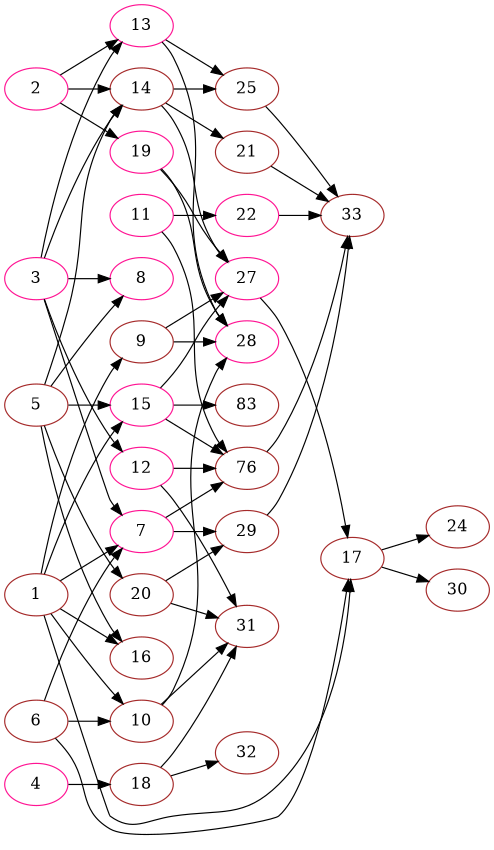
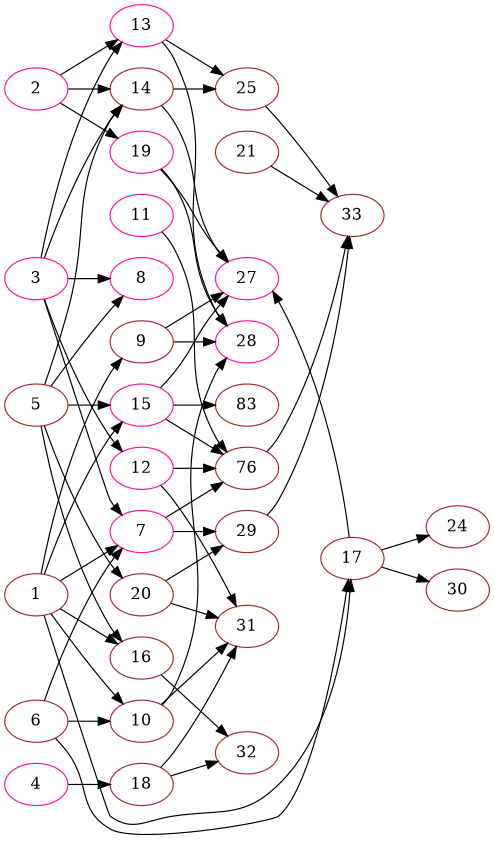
  digraph {
    rankdir=LR
    node [alpha=0.17 color=brown]
    1 [alpha=0.04 expect_size=115558715918525661184]
    7 [alpha=0.04 color=deeppink expect_size=506622786464681]
    9 [alpha=0.04 expect_size=258218216214495232000]
    10 [alpha=0.03 expect_size=15562336841711064]
    15 [color=deeppink expect_size=60644275561900802048]
    16 [alpha=0.03 expect_size=10663840316213854]
    17 [alpha=0.10 expect_size=811320697627875]
    n8 [alpha=0.02 expect_size=14365445979899953152 label=76]
    29 [alpha=0.05 expect_size=2406363943836222]
    27 [alpha=0.19 color=deeppink expect_size=30542016958779359232]
    28 [alpha=0.08 color=deeppink expect_size=130115647919723952]
    31 [alpha=0.01 expect_size=274671800049104584704]
    n13 [alpha=0.20 expect_size=141398226661015552000 label=83]
    32 [alpha=0.07 expect_size=30351823317147582464]
    24 [alpha=0.12 expect_size=282777426512708]
    30 [alpha=0.19 expect_size=35688367370281396]
    33 [alpha=0.18 expect_size=4695341771671148]
    2 [alpha=0.06 color=deeppink expect_size=37465209912869800]
    13 [alpha=0.16 color=deeppink expect_size=6263239585283702784]
    14 [alpha=0.13 expect_size=34877715718864896000]
    19 [color=deeppink expect_size=8150846005669824]
    25 [expect_size=405196516885346816]
    21 [alpha=0.10 expect_size=78056522425670]
-   22 [alpha=0.05 color=deeppink expect_size=341029507007071872]
    3 [color=deeppink expect_size=158702079224713]
    8 [alpha=0.20 color=deeppink expect_size=9567299995577614336]
    12 [alpha=0.05 color=deeppink expect_size=210059788484544]
    4 [alpha=0.19 color=deeppink expect_size=115011019059282480]
    18 [expect_size=12791747314624044]
    11 [alpha=0.14 color=deeppink expect_size=14648449208590186]
    5 [alpha=0.05 expect_size=4073404495822848000]
    20 [alpha=0.15 expect_size=1540806855171492]
    6 [alpha=0.09 expect_size=69060212915546619904]
    1 -> 7
    1 -> 9
    1 -> 10
    1 -> 15
    1 -> 16
    1 -> 17
    7 -> n8
    7 -> 29
    9 -> 27
    9 -> 28
    10 -> 28
    10 -> 31
    15 -> n8
    15 -> 27
    15 -> n13
-   27 -> 17
+   16 -> 32
+   17 -> 27
    17 -> 24
    17 -> 30
    n8 -> 33
    29 -> 33
    2 -> 13
    2 -> 14
    2 -> 19
    13 -> 28
    13 -> 25
    14 -> 27
    14 -> 25
-   14 -> 21
    19 -> 27
    19 -> 28
    25 -> 33
    21 -> 33
-   22 -> 33
    3 -> 7
    3 -> 13
    3 -> 14
    3 -> 8
    3 -> 12
    12 -> n8
    12 -> 31
    4 -> 18
    18 -> 31
    18 -> 32
    11 -> n8
-   11 -> 22
    5 -> 15
    5 -> 16
    5 -> 14
    5 -> 8
    5 -> 20
    20 -> 29
    20 -> 31
    6 -> 7
    6 -> 10
    6 -> 17
  }
